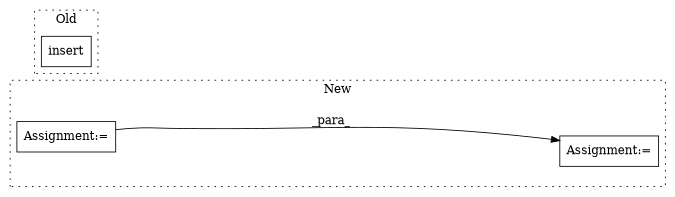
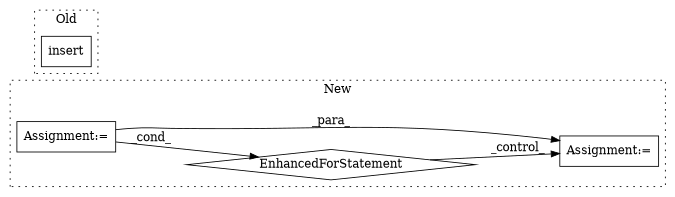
  digraph {
    rankdir=LR
    node [a=7 l="53,2" s="1622,1691" shape=box]
+   n1 [a=70 label=EnhancedForStatement shape=diamond]
    n2 [label="Assignment:="]
    n3 [l=2 label="Assignment:=" s=1926]
    n4 [a=32 l="7,1" label=insert s="1784,1847"]
    subgraph cluster_1 {
      label=New
      style=dotted
+     n1
      n2
      n3
    }
    subgraph cluster_2 {
      label=Old
      style=dotted
      n4
    }
+   n1 -> n3 [label=_control_]
+   n2 -> n1 [label=_cond_]
    n2 -> n3 [label=_para_]
  }
